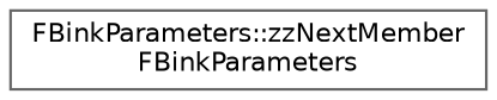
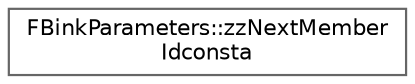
  digraph {
    rankdir=LR
-   n1 [color=grey40 fillcolor=white fontname=Helvetica fontsize=10 height=0.2 label="FBinkParameters::zzNextMember\lFBinkParameters" shape=box style=filled width=0.4]
+   n1 [color=grey40 fillcolor=white fontname=Helvetica fontsize=10 height=0.2 label="FBinkParameters::zzNextMember\lIdconsta" shape=box style=filled width=0.4]
  }
